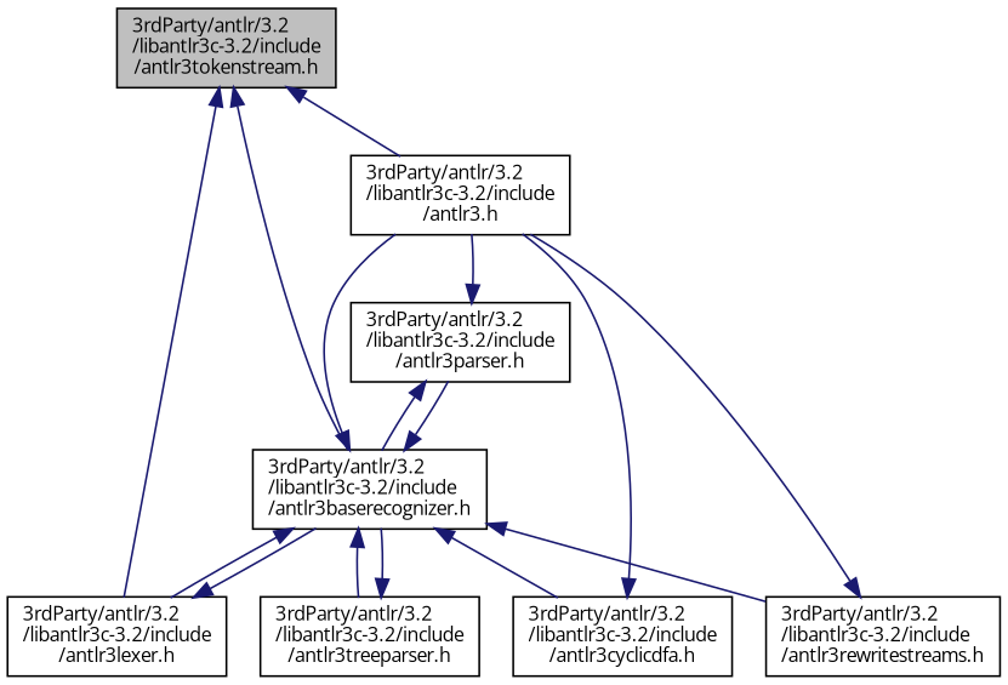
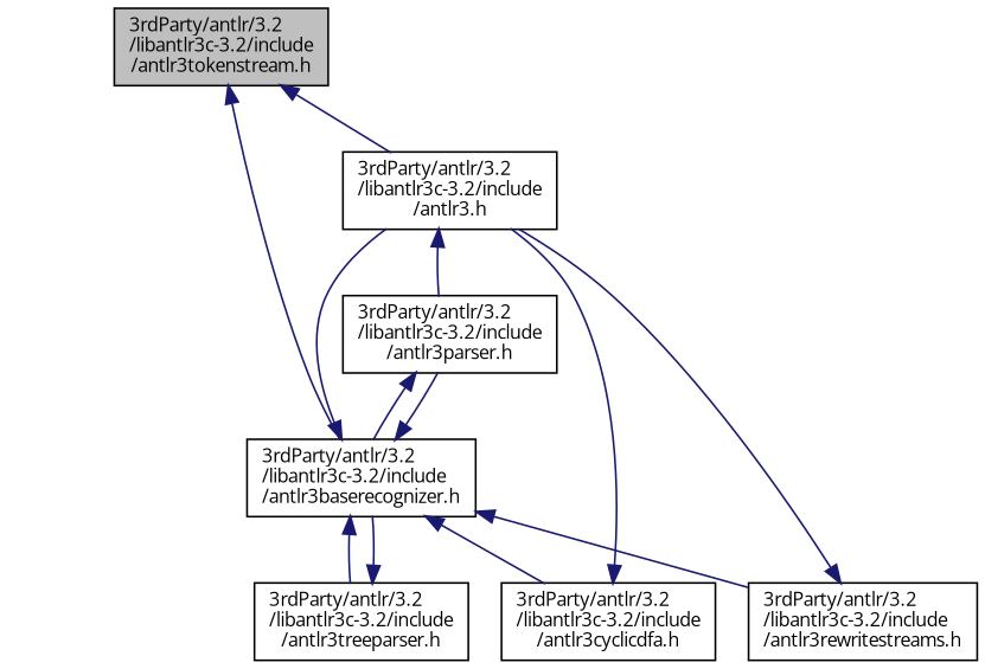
  digraph {
    fontname="Open Sans"
    node [color=black fillcolor=white fontname="Open Sans" fontsize=10 shape=record style=filled]
    edge [color=midnightblue dir=back fontname="Open Sans" fontsize=10 labelfontname=Helvetica labelfontsize=10 style=solid]
    n1 [fillcolor=grey75 fontcolor=black height=0.2 label="3rdParty/antlr/3.2\l/libantlr3c-3.2/include\l/antlr3tokenstream.h" width=0.4]
    n2 [height=0.2 label="3rdParty/antlr/3.2\l/libantlr3c-3.2/include\l/antlr3.h" width=0.4]
    n3 [height=0.2 label="3rdParty/antlr/3.2\l/libantlr3c-3.2/include\l/antlr3baserecognizer.h" width=0.4]
-   n4 [height=0.2 label="3rdParty/antlr/3.2\l/libantlr3c-3.2/include\l/antlr3lexer.h" width=0.4]
    n5 [height=0.2 label="3rdParty/antlr/3.2\l/libantlr3c-3.2/include\l/antlr3cyclicdfa.h" width=0.4]
    n6 [height=0.2 label="3rdParty/antlr/3.2\l/libantlr3c-3.2/include\l/antlr3parser.h" width=0.4]
    n7 [height=0.2 label="3rdParty/antlr/3.2\l/libantlr3c-3.2/include\l/antlr3rewritestreams.h" width=0.4]
    n8 [height=0.2 label="3rdParty/antlr/3.2\l/libantlr3c-3.2/include\l/antlr3treeparser.h" width=0.4]
    n1 -> n2
    n1 -> n3
-   n1 -> n4
    n3 -> n2
-   n3 -> n4
    n3 -> n5
    n3 -> n6
    n3 -> n7
    n3 -> n8
-   n4 -> n3
    n5 -> n2
-   n6 -> n2
+   n2 -> n6
    n6 -> n3
    n7 -> n2
    n8 -> n3
  }
